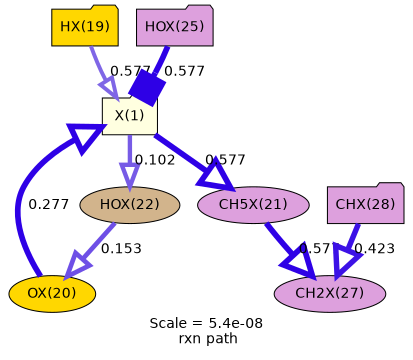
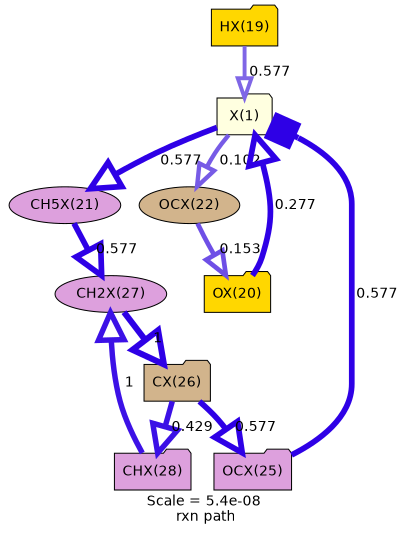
  digraph {
    fontname=Helvetica
    label="Scale = 5.4e-08\l rxn path"
    node [fillcolor=plum fontname=Helvetica shape=folder style=filled]
    edge [arrowhead=onormal arrowsize=2.79 color="0.7, 1.08, 0.9" fontname=Helvetica penwidth=5.59]
    n1 [fillcolor=gold label="HX(19)"]
    n2 [fillcolor=lightyellow label="X(1)"]
-   n3 [fillcolor=tan label="HOX(22)" shape=ellipse]
+   n3 [fillcolor=tan label="OCX(22)" shape=ellipse]
    n4 [label="CH5X(21)" shape=ellipse]
-   n5 [fillcolor=gold label="OX(20)" shape=ellipse]
+   n5 [fillcolor=gold label="OX(20)"]
    n6 [label="CH2X(27)" shape=ellipse]
-   n8 [label="HOX(25)"]
+   n7 [fillcolor=tan label="CX(26)"]
+   n8 [label="OCX(25)"]
    n9 [label="CHX(28)"]
    n1 -> n2 [arrowsize=1.92 color="0.7, 0.557, 0.9" label=" 0.577" penwidth=3.83]
    n2 -> n3 [arrowsize=2.14 color="0.7, 0.602, 0.9" label=" 0.102" penwidth=4.27]
    n2 -> n4 [label=" 0.577" penwidth=5.58]
    n3 -> n5 [arrowsize=2.29 color="0.7, 0.653, 0.9" label=" 0.153" penwidth=4.58]
    n4 -> n6 [label=" 0.577"]
    n5 -> n2 [label=" 0.277"]
+   n6 -> n7 [arrowsize=3 color="0.7, 1.5, 0.9" label=" 1" penwidth=6]
+   n7 -> n8 [label=" 0.577"]
+   n7 -> n9 [arrowsize=2.68 color="0.7, 0.929, 0.9" label=" 0.429" penwidth=5.36]
    n8 -> n2 [arrowhead=box label=" 0.577"]
-   n9 -> n6 [arrowsize=2.68 color="0.7, 0.923, 0.9" label=" 0.423" penwidth=5.35]
+   n9 -> n6 [arrowsize=2.68 color="0.7, 0.923, 0.9" label=" 1" penwidth=5.35]
  }
